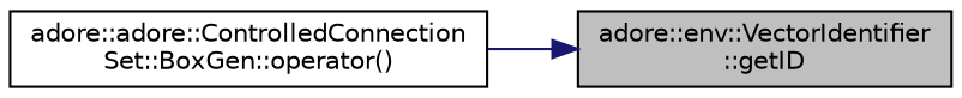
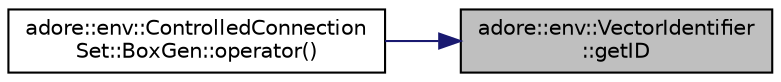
  digraph {
    rankdir=RL
    node [color=black fontname=Helvetica fontsize=10 shape=record style=filled]
    n1 [fillcolor=grey75 fontcolor=black height=0.2 label="adore::env::VectorIdentifier\l::getID" width=0.4]
-   n2 [fillcolor=white height=0.2 label="adore::adore::ControlledConnection\lSet::BoxGen::operator()" width=0.4]
+   n2 [fillcolor=white height=0.2 label="adore::env::ControlledConnection\lSet::BoxGen::operator()" width=0.4]
    n1 -> n2 [color=midnightblue dir=back fontname=Helvetica fontsize=10 labelfontname=Helvetica labelfontsize=10 style=solid]
  }
